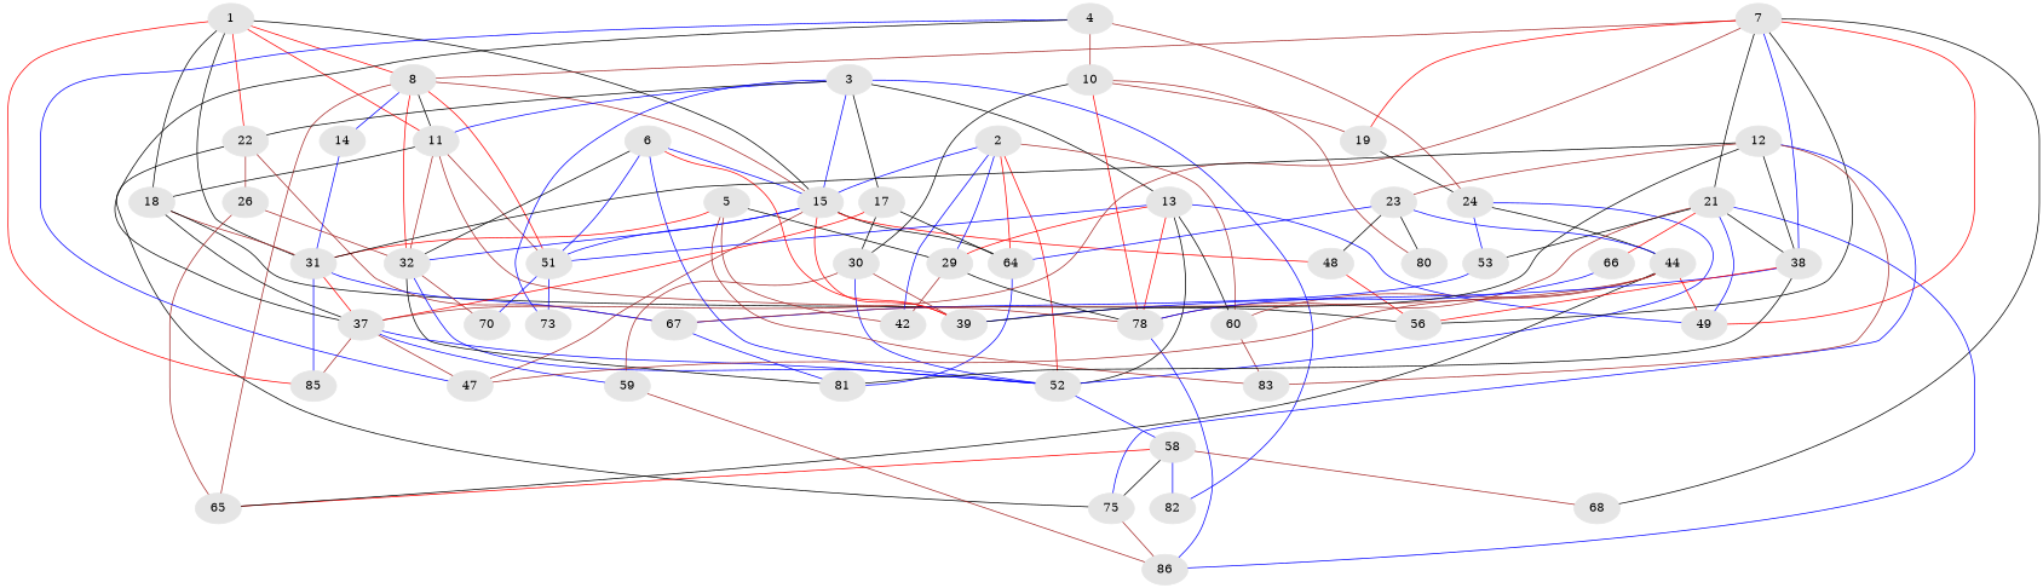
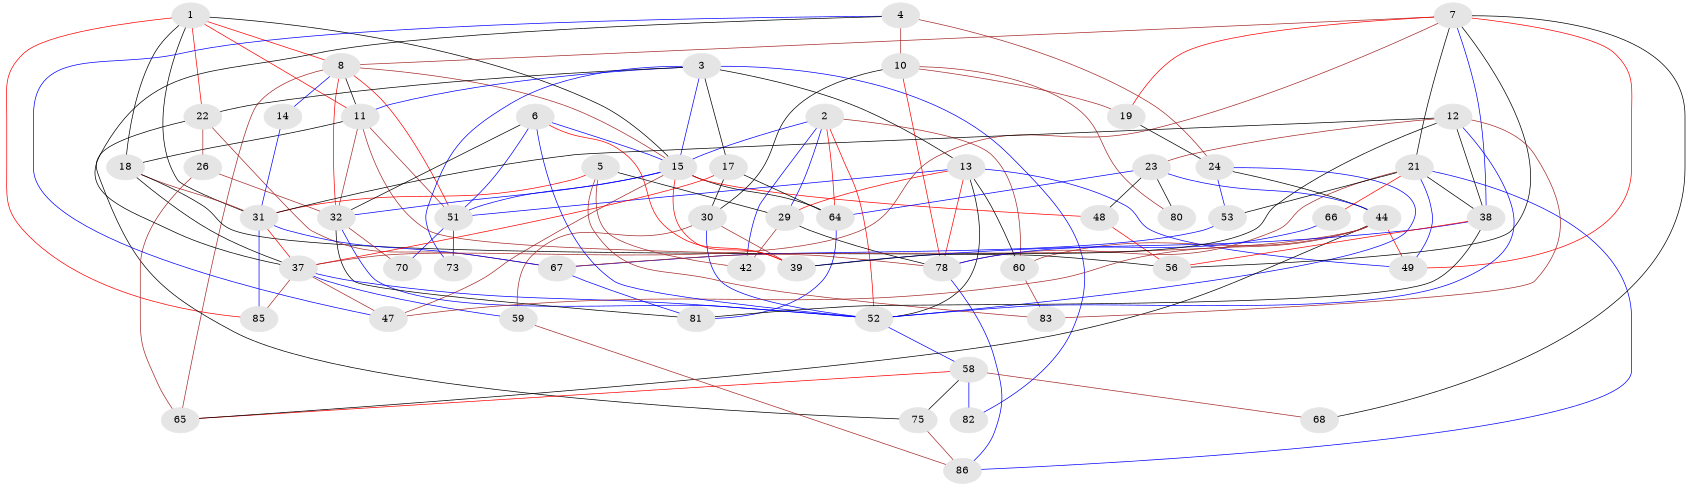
  graph {
    node [color=gray90 style=filled]
    edge [color=blue]
    1 [super="+9"]
    8 [super="+69"]
    11 [super="+36"]
    15 [super="+43"]
    18 [super="+27"]
    22 [super="+34"]
    31 [super="+55"]
    85
    32 [super="+45"]
    51 [super="+71"]
    14
    65
    78 [super="+88"]
    64 [super="+74"]
    47
    39 [super="+72"]
    48 [super="+76"]
    37 [super="+77"]
    56
    26
    n21 [label=67]
    75
    2 [super="+20"]
    29 [super="+63"]
    42
    52 [super="+67"]
    60 [super="+61"]
    58 [super="+79"]
    83
    81
    3 [super="+16"]
    13 [super="+28"]
    17 [super="+87"]
    73
    82
    49 [super="+62"]
    30 [super="+41"]
    10 [super="+84"]
    19
    80
    4
    24 [super="+25"]
    53
    44 [super="+54"]
    59
    5 [super="+35"]
    6 [super="+50"]
    70
    7 [super="+40"]
    21 [super="+33"]
    38
    68
    66
    86
    12 [super="+46"]
    23
    1 -- 8 [color=red]
    1 -- 11 [color=red]
    1 -- 15 [color=black]
    1 -- 18 [color=black]
    1 -- 22 [color=red]
    1 -- 31 [color=black]
    1 -- 85 [color=red]
    8 -- 11 [color=black]
    8 -- 15 [color=brown]
    8 -- 32 [color=red]
    8 -- 51 [color=red]
    8 -- 14
    8 -- 65 [color=brown]
    11 -- 18 [color=black]
    11 -- 32 [color=brown]
    11 -- 51 [color=brown]
    11 -- 78 [color=brown]
    15 -- 32
    15 -- 51
    15 -- 64 [color=black]
    15 -- 47 [color=brown]
    15 -- 39 [color=red]
    15 -- 48 [color=red]
    18 -- 31 [color=brown]
    18 -- 37 [color=black]
    18 -- 56 [color=black]
    22 -- 26 [color=brown]
    22 -- n21 [color=brown]
    22 -- 75 [color=black]
    31 -- 85
    31 -- 37 [color=red]
    31 -- n21
    32 -- 52
    32 -- 81 [color=black]
    32 -- 70 [color=brown]
    51 -- 73
    51 -- 70
    14 -- 31
    78 -- 86
    64 -- 81
    48 -- 56 [color=red]
    37 -- 85 [color=brown]
    37 -- 47 [color=brown]
    37 -- 52
    37 -- 59
    26 -- 32 [color=brown]
    26 -- 65 [color=brown]
    n21 -- 81
    75 -- 86 [color=brown]
    2 -- 15
    2 -- 64 [color=red]
    2 -- 29
    2 -- 42
    2 -- 52 [color=red]
    2 -- 60 [color=brown]
    29 -- 78 [color=black]
    29 -- 42 [color=brown]
    52 -- 58
    60 -- 83 [color=brown]
    58 -- 65 [color=red]
    58 -- 75 [color=black]
    58 -- 82
    58 -- 68 [color=brown]
    3 -- 11
    3 -- 15
    3 -- 22 [color=black]
    3 -- 13 [color=black]
    3 -- 17 [color=black weight=2]
    3 -- 73
    3 -- 82
    13 -- 51
    13 -- 78 [color=red]
    13 -- 29 [color=red]
    13 -- 52 [color=black]
    13 -- 60 [color=black]
    13 -- 49
    17 -- 64 [color=black]
    17 -- 37 [color=red]
    17 -- 30 [color=black]
    30 -- 39 [color=brown]
    30 -- 52
    30 -- 59 [color=brown]
    10 -- 78 [color=red]
    10 -- 30 [color=black weight=2]
    10 -- 19 [color=brown]
    10 -- 80 [color=brown]
    19 -- 24 [color=black]
    4 -- 47
    4 -- 37 [color=black]
    4 -- 10 [color=brown]
    4 -- 24 [color=brown weight=2]
    24 -- 52
    24 -- 53
    24 -- 44 [color=black]
    53 -- n21
    44 -- 65 [color=black]
    44 -- 47 [color=brown]
    44 -- n21 [color=brown]
    44 -- 60 [color=brown]
    44 -- 49 [color=red]
    59 -- 86 [color=brown]
    5 -- 31 [color=red]
    5 -- 29 [color=black]
    5 -- 42 [color=brown weight=2]
    5 -- 83 [color=brown]
    6 -- 15
    6 -- 32 [color=black]
    6 -- 51
    6 -- 39 [color=red]
    6 -- 52
    7 -- 8 [color=brown]
    7 -- 37 [color=brown]
    7 -- 56 [color=black]
    7 -- 49 [color=red]
    7 -- 19 [color=red]
    7 -- 21 [color=black]
    7 -- 38
    7 -- 68 [color=black]
    21 -- 78 [color=brown]
    21 -- 49
    21 -- 53 [color=black]
    21 -- 38 [color=black]
    21 -- 66 [color=red]
    21 -- 86
    38 -- 39
    38 -- 56 [color=red]
    38 -- 81 [color=black]
    66 -- 78
    12 -- 31 [color=black]
    12 -- 39 [color=black]
-   12 -- 75
+   12 -- 52
    12 -- 83 [color=brown]
    12 -- 38 [color=black]
    12 -- 23 [color=brown]
    23 -- 64 [weight=2]
    23 -- 48 [color=black]
    23 -- 80 [color=black]
    23 -- 44
  }
